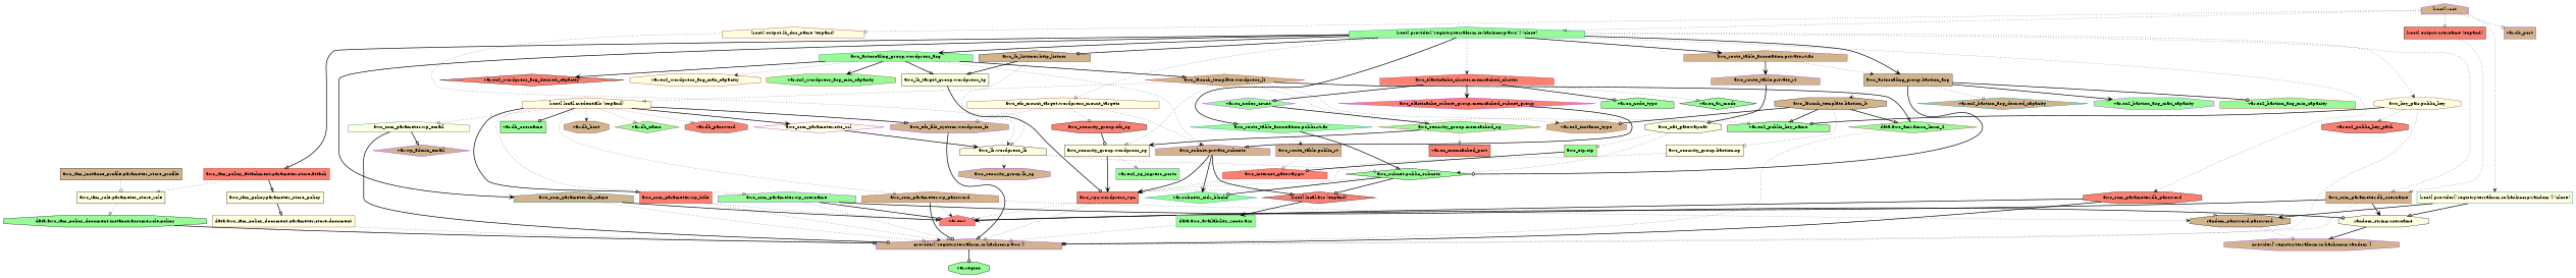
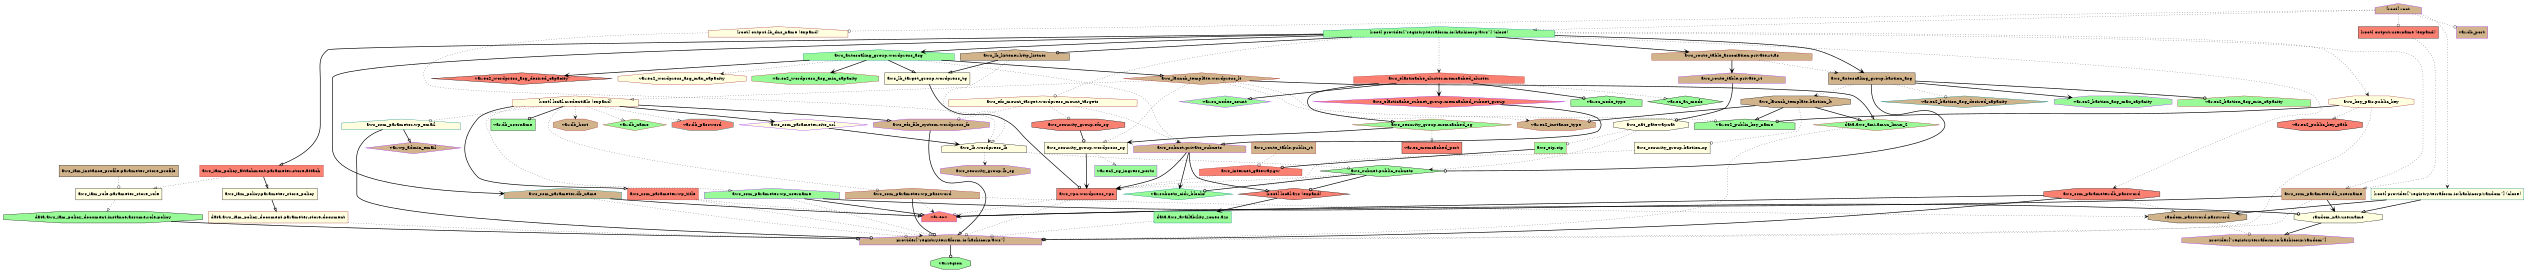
  digraph {
    compound=true
    newrank=true
    node [color=black fillcolor=tan shape=house style=filled]
    edge [arrowhead=onormal style=dotted]
    n1 [label="aws_autoscaling_group.bastion_asg" shape=box]
    n2 [label="aws_launch_template.bastion_lt" shape=octagon]
    n3 [fillcolor=palegreen label="aws_subnet.public_subnets" shape=diamond]
    n4 [color=teal label="var.ec2_bastion_asg_desired_capacity" shape=diamond]
    n5 [color=purple fillcolor=palegreen label="var.ec2_bastion_asg_max_capacity" shape=octagon]
    n6 [color=brown fillcolor=palegreen label="var.ec2_bastion_asg_min_capacity"]
    n7 [color=teal fillcolor=palegreen label="aws_autoscaling_group.wordpress_asg"]
    n8 [color=brown label="aws_launch_template.wordpress_lt" shape=diamond]
    n9 [fillcolor=lightyellow label="aws_lb_target_group.wordpress_tg" shape=box]
    n10 [color=purple label="aws_subnet.private_subnets"]
    n11 [fillcolor=salmon label="var.ec2_wordpress_asg_desired_capacity" shape=diamond]
    n12 [color=brown fillcolor=lightyellow label="var.ec2_wordpress_asg_max_capacity" shape=octagon]
    n13 [color=brown fillcolor=palegreen label="var.ec2_wordpress_asg_min_capacity" shape=octagon]
    n14 [color=purple label="aws_efs_file_system.wordpress_fs" shape=octagon]
    n15 [color=purple label="provider[\"registry.terraform.io/hashicorp/aws\"]"]
    n16 [color=brown fillcolor=lightyellow label="aws_efs_mount_target.wordpress_mount_targets"]
    n17 [fillcolor=salmon label="aws_security_group.efs_sg" shape=octagon]
    n18 [color=brown fillcolor=palegreen label="aws_eip.eip" shape=box]
    n19 [color=brown fillcolor=salmon label="aws_internet_gateway.gw"]
    n20 [color=brown fillcolor=salmon label="aws_elasticache_cluster.memcached_cluster"]
    n21 [color=purple fillcolor=salmon label="aws_elasticache_subnet_group.memcached_subnet_group" shape=diamond]
    n22 [color=brown fillcolor=palegreen label="aws_security_group.memcached_sg" shape=diamond]
    n23 [fillcolor=palegreen label="var.ec_az_mode" shape=diamond]
    n24 [fillcolor=palegreen label="var.ec_node_type"]
    n25 [color=purple fillcolor=palegreen label="var.ec_nodes_count" shape=diamond]
    n26 [label="aws_iam_instance_profile.parameter_store_profile" shape=box]
    n27 [fillcolor=lightyellow label="aws_iam_role.parameter_store_role" shape=box]
    n28 [fillcolor=lightyellow label="aws_iam_policy.parameter_store_policy" shape=box]
    n29 [color=brown fillcolor=lightyellow label="data.aws_iam_policy_document.parameter-store-document" shape=box]
    n30 [color=brown fillcolor=salmon label="aws_iam_policy_attachment.parameter-store-attach" shape=box]
    n31 [fillcolor=palegreen label="data.aws_iam_policy_document.instance-assume-role-policy" shape=octagon]
    n32 [fillcolor=salmon label="aws_vpc.wordpress_vpc" shape=box]
    n33 [color=brown fillcolor=lightyellow label="aws_key_pair.public_key" shape=octagon]
    n34 [fillcolor=palegreen label="var.ec2_public_key_name"]
    n35 [fillcolor=salmon label="var.ec2_public_key_path" shape=octagon]
    n36 [fillcolor=lightyellow label="aws_security_group.bastion-sg" shape=box]
    n37 [color=brown fillcolor=palegreen label="data.aws_ami.amzn_linux_2" shape=diamond]
    n38 [color=brown label="var.ec2_instance_type" shape=octagon]
    n39 [fillcolor=lightyellow label="aws_security_group.wordpress_sg" shape=box]
    "[root] local.credentials (expand)" [color=brown fillcolor=lightyellow]
    n41 [fillcolor=lightyellow label="aws_lb.wordpress_lb"]
    n42 [color=purple label="aws_security_group.lb_sg" shape=octagon]
    n43 [label="aws_lb_listener.http_listner"]
    n44 [fillcolor=lightyellow label="aws_nat_gateway.nat" shape=octagon]
    n45 [color=purple label="aws_route_table.private_rt"]
    n46 [color=brown label="aws_route_table.public_rt" shape=box]
    n47 [color=brown label="aws_route_table_association.private-rt-as"]
-   n48 [color=teal fillcolor=palegreen label="aws_route_table_association.public-rt-as" shape=diamond]
    n49 [fillcolor=salmon label="var.ec_memcached_port" shape=box]
    n50 [color=purple fillcolor=palegreen label="var.ec2_sg_ingress_ports" shape=box]
    n51 [color=teal label="aws_ssm_parameter.db_name"]
    n52 [color=purple fillcolor=salmon label="var.env"]
    n53 [fillcolor=salmon label="aws_ssm_parameter.db_password" shape=octagon]
    n54 [label="random_password.password" shape=octagon]
    n55 [color=brown label="aws_ssm_parameter.db_username" shape=box]
-   n56 [fillcolor=lightyellow label="random_string.username" shape=octagon]
+   n56 [fillcolor=lightyellow label="random_nat.username" shape=octagon]
    n57 [color=purple fillcolor=lightyellow label="aws_ssm_parameter.site_url" shape=diamond]
    n58 [color=teal fillcolor=lightyellow label="aws_ssm_parameter.wp_email"]
    n59 [color=purple label="var.wp_admin_email" shape=diamond]
    n60 [color=brown label="aws_ssm_parameter.wp_password"]
    n61 [color=brown fillcolor=salmon label="aws_ssm_parameter.wp_title" shape=box]
    n62 [color=purple fillcolor=palegreen label="aws_ssm_parameter.wp_username"]
    n63 [color=teal fillcolor=palegreen label="var.subnets_cidr_blocks" shape=diamond]
    "[root] local.azs (expand)" [fillcolor=salmon shape=diamond]
    n65 [color=teal fillcolor=palegreen label="data.aws_availability_zones.azs" shape=box]
    n66 [fillcolor=palegreen label="var.region" shape=octagon]
    n67 [color=purple label="provider[\"registry.terraform.io/hashicorp/random\"]" shape=octagon]
    n68 [color=brown label="var.db_host" shape=octagon]
    n69 [color=brown fillcolor=palegreen label="var.db_name" shape=diamond]
    n70 [color=teal fillcolor=salmon label="var.db_password" shape=octagon]
    n71 [color=purple label="var.db_port" shape=box]
    n72 [fillcolor=palegreen label="var.db_username" shape=box]
    "[root] output.lb_dns_name (expand)" [color=brown fillcolor=lightyellow]
    "[root] output.username (expand)" [fillcolor=salmon shape=box]
    "[root] provider[\"registry.terraform.io/hashicorp/aws\"] (close)" [color=teal fillcolor=palegreen]
    "[root] provider[\"registry.terraform.io/hashicorp/random\"] (close)" [color=teal fillcolor=lightyellow shape=box]
    "[root] root" [color=purple]
    subgraph sub_1 {
      n1
      n2
      n3
      n4
      n5
      n6
      n7
      n8
      n9
      n10
      n11
      n12
      n13
      n14
      n15
      n16
      n17
      n18
      n19
      n20
      n21
      n22
      n23
      n24
      n25
      n26
      n27
      n28
      n29
      n30
      n31
      n32
      n33
      n34
      n35
      n36
      n37
      n38
      n39
      "[root] local.credentials (expand)"
      n41
      n42
      n43
      n44
      n45
      n46
      n47
-     n48
      n49
      n50
      n51
      n52
      n53
      n54
      n55
      n56
      n57
      n58
      n59
      n60
      n61
      n62
      n63
      "[root] local.azs (expand)"
      n65
      n66
      n67
      n68
      n69
      n70
      n71
      n72
      "[root] output.lb_dns_name (expand)"
      "[root] output.username (expand)"
      "[root] provider[\"registry.terraform.io/hashicorp/aws\"] (close)"
      "[root] provider[\"registry.terraform.io/hashicorp/random\"] (close)"
      "[root] root"
    }
    n1 -> n2 [arrowhead=vee]
    n1 -> n3 [arrowhead=odot style=bold]
    n1 -> n4 [arrowhead=odot]
    n1 -> n5 [arrowhead=vee style=bold]
    n1 -> n6 [arrowhead=odot style=bold]
    n2 -> n34 [style=bold]
    n2 -> n36 [arrowhead=odot]
    n2 -> n37 [style=bold]
    n2 -> n38 [arrowhead=odot style=bold]
    n3 -> n32 [arrowhead=vee]
    n3 -> n63 [arrowhead=odot style=bold]
    n3 -> "[root] local.azs (expand)" [arrowhead=odot style=bold]
    n7 -> n8 [style=bold]
    n7 -> n9 [style=bold]
    n7 -> n10
    n7 -> n11 [arrowhead=vee style=bold]
    n7 -> n12 [arrowhead=vee]
    n7 -> n13 [arrowhead=vee style=bold]
    n8 -> n34 [arrowhead=odot]
    n8 -> n37 [style=bold]
    n8 -> n38 [arrowhead=vee]
    n8 -> n39
    n8 -> "[root] local.credentials (expand)"
    n9 -> n32 [arrowhead=odot style=bold]
    n10 -> n32 [arrowhead=vee style=bold]
    n10 -> n63 [arrowhead=vee style=bold]
    n10 -> "[root] local.azs (expand)" [style=bold]
    n14 -> n15 [style=bold]
    n15 -> n66 [arrowhead=odot style=bold]
    n16 -> n10 [arrowhead=vee]
    n16 -> n14 [arrowhead=odot]
    n16 -> n17 [arrowhead=odot]
    n17 -> n39 [arrowhead=odot style=bold]
    n18 -> n19 [arrowhead=odot style=bold]
    n19 -> n32
    n20 -> n21 [arrowhead=vee style=bold]
-   n25 -> n22 [style=bold]
+   n20 -> n22 [style=bold]
    n20 -> n23
    n20 -> n24 [arrowhead=odot style=bold]
    n20 -> n25 [style=bold]
    n21 -> n10 [style=bold]
    n22 -> n39 [arrowhead=vee style=bold]
    n22 -> n49
    n26 -> n27 [arrowhead=odot]
    n27 -> n31
    n28 -> n29 [style=bold]
    n29 -> n15
    n30 -> n27
    n30 -> n28 [style=bold]
    n31 -> n15 [arrowhead=odot style=bold]
    n32 -> n15 [arrowhead=odot]
    n32 -> n52 [arrowhead=odot]
    n33 -> n15 [arrowhead=odot]
    n33 -> n34 [arrowhead=odot style=bold]
    n33 -> n35
    n36 -> n32 [arrowhead=odot]
    n37 -> n15 [arrowhead=odot]
    n39 -> n32 [arrowhead=vee style=bold]
    n39 -> n50
    "[root] local.credentials (expand)" -> n14 [style=bold]
    "[root] local.credentials (expand)" -> n57 [arrowhead=vee style=bold]
    "[root] local.credentials (expand)" -> n58 [arrowhead=odot]
    "[root] local.credentials (expand)" -> n60 [arrowhead=odot]
    "[root] local.credentials (expand)" -> n61 [style=bold]
    "[root] local.credentials (expand)" -> n62
    "[root] local.credentials (expand)" -> n68 [arrowhead=vee]
    "[root] local.credentials (expand)" -> n69
    "[root] local.credentials (expand)" -> n70
    "[root] local.credentials (expand)" -> n72 [arrowhead=odot style=bold]
    n41 -> n3 [arrowhead=odot]
    n41 -> n42 [arrowhead=vee]
    n43 -> n9 [style=bold]
    n43 -> n41
    n44 -> n3 [arrowhead=vee]
    n44 -> n18 [arrowhead=odot]
    n45 -> n44 [arrowhead=odot style=bold]
    n46 -> n19 [arrowhead=odot]
    n47 -> n1 [arrowhead=vee]
    n47 -> n45 [arrowhead=vee style=bold]
-   n48 -> n3 [style=bold]
-   n48 -> n46 [arrowhead=vee]
    n51 -> n15 [arrowhead=odot]
    n51 -> n52 [style=bold]
    n53 -> n15 [style=bold]
    n53 -> n52 [arrowhead=odot style=bold]
    n53 -> n54
    n54 -> n67 [arrowhead=odot]
    n55 -> n15 [arrowhead=odot]
    n55 -> n52 [arrowhead=vee style=bold]
    n55 -> n56 [arrowhead=vee style=bold]
    n56 -> n67 [style=bold]
    n57 -> n41 [arrowhead=vee style=bold]
    n58 -> n15 [arrowhead=odot style=bold]
    n58 -> n59 [style=bold]
    n60 -> n15 [arrowhead=odot style=bold]
    n60 -> n52 [arrowhead=vee]
    n60 -> n54 [arrowhead=vee]
    n61 -> n15 [arrowhead=vee]
    n61 -> n52
    n62 -> n15
    n62 -> n52 [style=bold]
    n62 -> n56 [arrowhead=odot style=bold]
    "[root] local.azs (expand)" -> n65 [arrowhead=vee style=bold]
    n65 -> n15 [arrowhead=odot]
    "[root] output.lb_dns_name (expand)" -> n41 [arrowhead=vee]
    "[root] output.username (expand)" -> n55
    "[root] provider[\"registry.terraform.io/hashicorp/aws\"] (close)" -> n1 [arrowhead=vee style=bold]
    "[root] provider[\"registry.terraform.io/hashicorp/aws\"] (close)" -> n7 [arrowhead=vee style=bold]
    "[root] provider[\"registry.terraform.io/hashicorp/aws\"] (close)" -> n16 [arrowhead=odot]
    "[root] provider[\"registry.terraform.io/hashicorp/aws\"] (close)" -> n20 [arrowhead=vee]
    "[root] provider[\"registry.terraform.io/hashicorp/aws\"] (close)" -> n30 [style=bold]
    "[root] provider[\"registry.terraform.io/hashicorp/aws\"] (close)" -> n33 [arrowhead=vee]
    "[root] provider[\"registry.terraform.io/hashicorp/aws\"] (close)" -> n43 [arrowhead=odot style=bold]
    "[root] provider[\"registry.terraform.io/hashicorp/aws\"] (close)" -> n47 [arrowhead=vee style=bold]
-   "[root] provider[\"registry.terraform.io/hashicorp/aws\"] (close)" -> n48 [style=bold]
    "[root] provider[\"registry.terraform.io/hashicorp/aws\"] (close)" -> n51 [arrowhead=vee style=bold]
    "[root] provider[\"registry.terraform.io/hashicorp/aws\"] (close)" -> n53 [arrowhead=vee]
    "[root] provider[\"registry.terraform.io/hashicorp/aws\"] (close)" -> n55
    "[root] provider[\"registry.terraform.io/hashicorp/random\"] (close)" -> n54 [arrowhead=vee style=bold]
    "[root] provider[\"registry.terraform.io/hashicorp/random\"] (close)" -> n56 [style=bold]
    "[root] root" -> n71 [arrowhead=odot]
    "[root] root" -> "[root] output.lb_dns_name (expand)" [arrowhead=odot]
    "[root] root" -> "[root] output.username (expand)" [arrowhead=odot]
    "[root] root" -> "[root] provider[\"registry.terraform.io/hashicorp/aws\"] (close)"
    "[root] root" -> "[root] provider[\"registry.terraform.io/hashicorp/random\"] (close)" [arrowhead=vee]
  }
